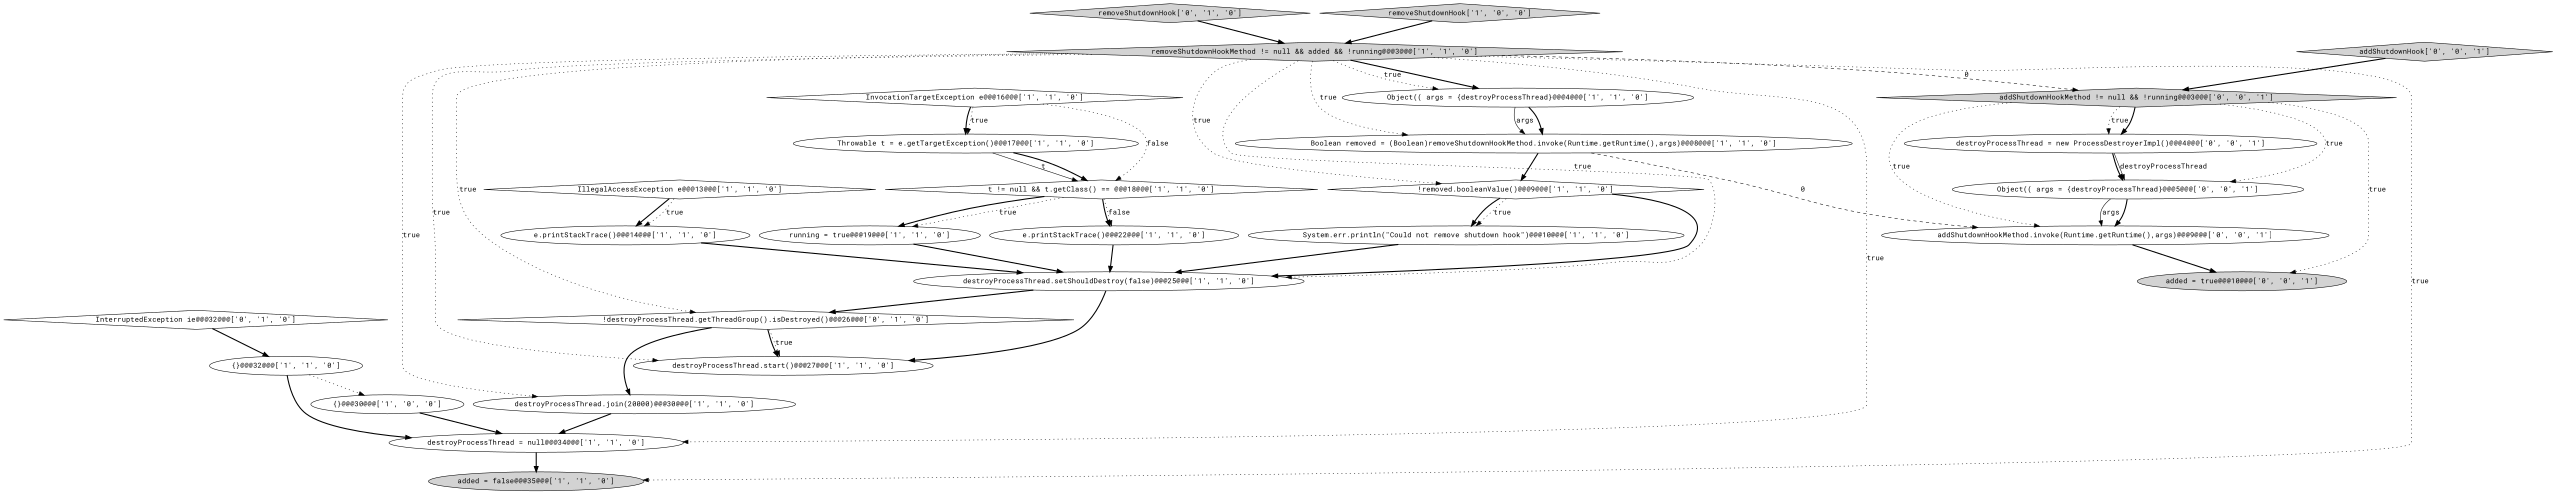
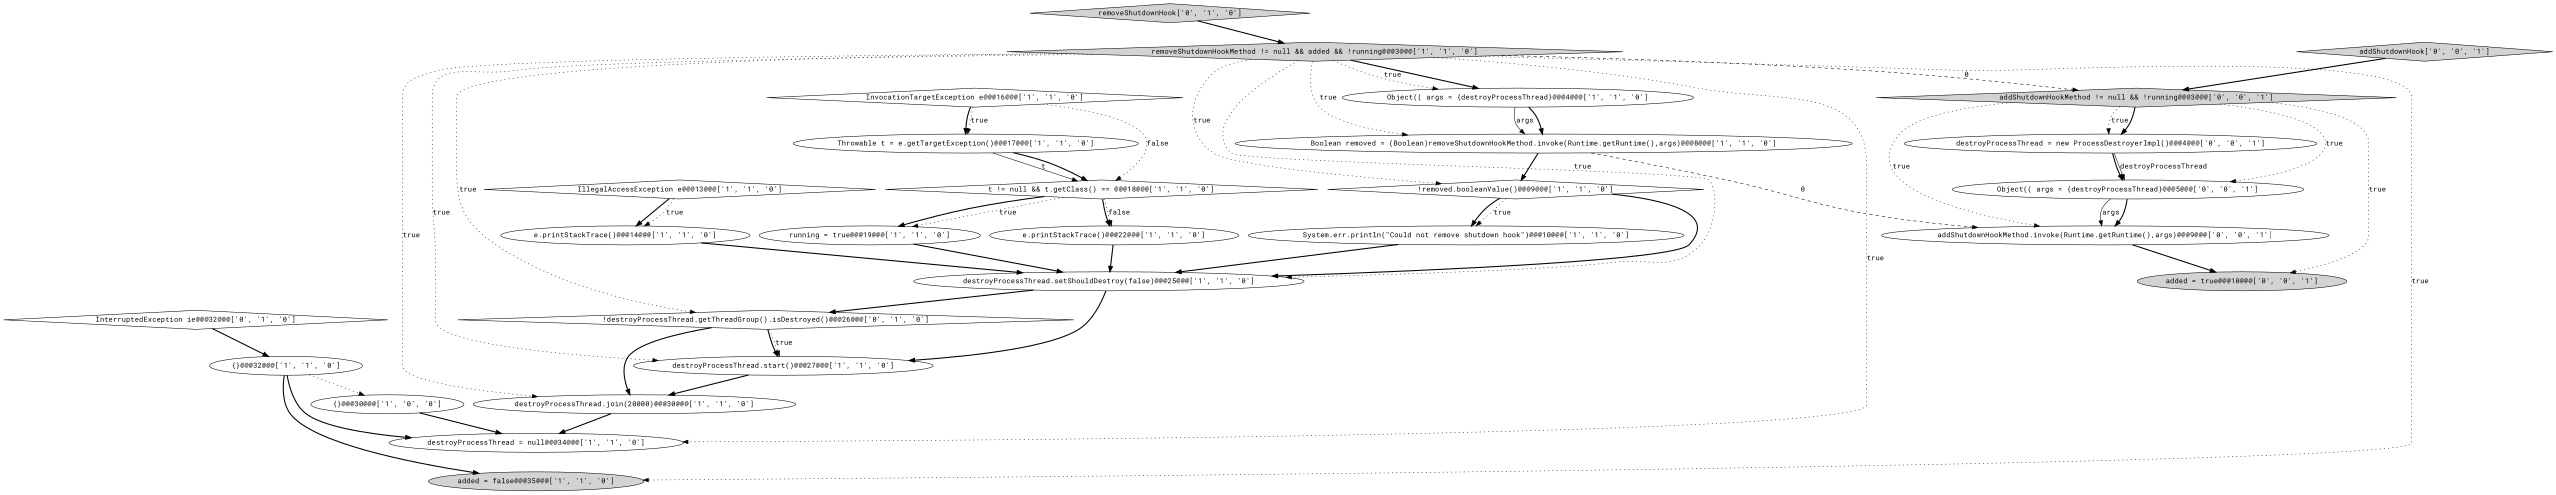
  digraph {
    fontname="Roboto Mono"
    node [fillcolor=white fontname="Roboto Mono" shape=ellipse style=filled]
    edge [fontname="Roboto Mono" style=bold]
    n1 [label="{}@@@30@@@['1', '0', '0']"]
    n2 [label="destroyProcessThread = null@@@34@@@['1', '1', '0']"]
    n3 [fillcolor=lightgray label="added = false@@@35@@@['1', '1', '0']"]
    n4 [label="destroyProcessThread = new ProcessDestroyerImpl()@@@4@@@['0', '0', '1']"]
    n5 [label="Object(( args = {destroyProcessThread}@@@5@@@['0', '0', '1']"]
    n6 [label="addShutdownHookMethod.invoke(Runtime.getRuntime(),args)@@@9@@@['0', '0', '1']"]
    n7 [label="t != null && t.getClass() == @@@18@@@['1', '1', '0']" shape=diamond]
    n8 [label="e.printStackTrace()@@@22@@@['1', '1', '0']"]
    n9 [label="running = true@@@19@@@['1', '1', '0']"]
    n10 [label="destroyProcessThread.setShouldDestroy(false)@@@25@@@['1', '1', '0']"]
    n11 [label="e.printStackTrace()@@@14@@@['1', '1', '0']"]
    n12 [label="destroyProcessThread.start()@@@27@@@['1', '1', '0']"]
    n13 [label="!destroyProcessThread.getThreadGroup().isDestroyed()@@@26@@@['0', '1', '0']" shape=diamond]
    n14 [label="IllegalAccessException e@@@13@@@['1', '1', '0']" shape=diamond]
    n15 [label="destroyProcessThread.join(20000)@@@30@@@['1', '1', '0']"]
    n16 [fillcolor=lightgray label="added = true@@@10@@@['0', '0', '1']"]
    n17 [label="Object(( args = {destroyProcessThread}@@@4@@@['1', '1', '0']"]
    n18 [label="Boolean removed = (Boolean)removeShutdownHookMethod.invoke(Runtime.getRuntime(),args)@@@8@@@['1', '1', '0']"]
    n19 [label="!removed.booleanValue()@@@9@@@['1', '1', '0']" shape=diamond]
    n20 [fillcolor=lightgray label="removeShutdownHookMethod != null && added && !running@@@3@@@['1', '1', '0']" shape=diamond]
    n21 [fillcolor=lightgray label="addShutdownHookMethod != null && !running@@@3@@@['0', '0', '1']" shape=diamond]
    n22 [label="System.err.println(\"Could not remove shutdown hook\")@@@10@@@['1', '1', '0']"]
    n23 [fillcolor=lightgray label="addShutdownHook['0', '0', '1']" shape=diamond]
    n24 [label="InterruptedException ie@@@32@@@['0', '1', '0']" shape=diamond]
    n25 [label="{}@@@32@@@['1', '1', '0']"]
    n26 [label="Throwable t = e.getTargetException()@@@17@@@['1', '1', '0']"]
    n27 [fillcolor=lightgray label="removeShutdownHook['0', '1', '0']" shape=diamond]
-   n28 [fillcolor=lightgray label="removeShutdownHook['1', '0', '0']" shape=diamond]
    n29 [label="InvocationTargetException e@@@16@@@['1', '1', '0']" shape=diamond]
    n1 -> n2
-   n2 -> n3
+   n25 -> n3
    n4 -> n5
    n4 -> n5 [label=destroyProcessThread style=solid]
    n5 -> n6
    n5 -> n6 [label=args style=solid]
    n6 -> n16
    n7 -> n8
    n7 -> n8 [label=false style=dotted]
    n7 -> n9 [label=true style=dotted]
    n7 -> n9
    n8 -> n10
    n9 -> n10
    n10 -> n12
    n10 -> n13
    n11 -> n10
+   n12 -> n15
    n13 -> n12
    n13 -> n12 [label=true style=dotted]
    n13 -> n15
    n14 -> n11
    n14 -> n11 [label=true style=dotted]
    n15 -> n2
    n17 -> n18
    n17 -> n18 [label=args style=solid]
    n18 -> n6 [label=0 style=dashed]
    n18 -> n19
    n19 -> n10
    n19 -> n22 [label=true style=dotted]
    n19 -> n22
    n20 -> n2 [label=true style=dotted]
    n20 -> n3 [label=true style=dotted]
    n20 -> n10 [label=true style=dotted]
    n20 -> n12 [label=true style=dotted]
    n20 -> n13 [label=true style=dotted]
    n20 -> n15 [label=true style=dotted]
    n20 -> n17
    n20 -> n17 [label=true style=dotted]
    n20 -> n18 [label=true style=dotted]
    n20 -> n19 [label=true style=dotted]
    n20 -> n21 [label=0 style=dashed]
    n21 -> n4 [label=true style=dotted]
    n21 -> n4
    n21 -> n5 [label=true style=dotted]
    n21 -> n6 [label=true style=dotted]
    n21 -> n16 [label=true style=dotted]
    n22 -> n10
    n23 -> n21
    n24 -> n25
    n25 -> n1 [style=dotted]
    n25 -> n2
    n26 -> n7 [label=t style=solid]
    n26 -> n7
    n27 -> n20
-   n28 -> n20
    n29 -> n7 [label=false style=dotted]
    n29 -> n26 [label=true style=dotted]
    n29 -> n26
  }
